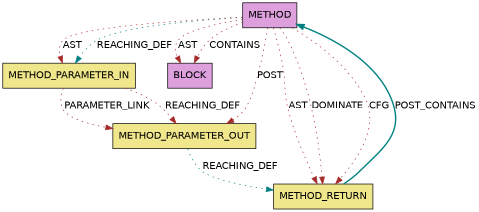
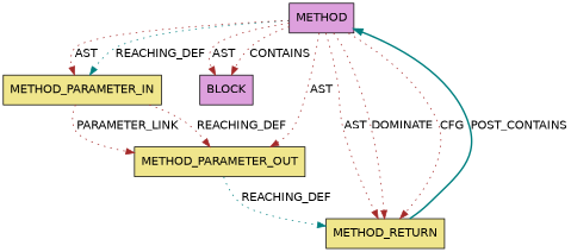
  digraph {
    fontname="DejaVu Sans"
    node [CODE="<empty>" ORDER=1 fillcolor=khaki fontname="DejaVu Sans" shape=box style=filled EVALUATION_STRATEGY=BY_VALUE TYPE_FULL_NAME=ANY]
    edge [color=brown fontname="DejaVu Sans" style=dotted]
    n1 [AST_PARENT_FULL_NAME="<global>" AST_PARENT_TYPE=NAMESPACE_BLOCK FILENAME="<empty>" FULL_NAME=EVP_MD_type IS_EXTERNAL=true NAME=EVP_MD_type ORDER=0 fillcolor=plum label=METHOD EVALUATION_STRATEGY="" TYPE_FULL_NAME=""]
    n2 [CODE=p1 INDEX=1 IS_VARIADIC=false NAME=p1 label=METHOD_PARAMETER_IN]
    n3 [ARGUMENT_INDEX=1 fillcolor=plum label=BLOCK EVALUATION_STRATEGY=""]
    n4 [CODE=RET ORDER=2 label=METHOD_RETURN]
    n5 [CODE=p1 INDEX=1 IS_VARIADIC=false NAME=p1 label=METHOD_PARAMETER_OUT]
    n1 -> n2 [color=teal label=REACHING_DEF]
    n1 -> n2 [label=AST]
    n1 -> n3 [label=CONTAINS]
    n1 -> n3 [label=AST]
    n1 -> n4 [label=AST]
    n1 -> n4 [label=DOMINATE]
    n1 -> n4 [label=CFG]
-   n1 -> n5 [label=POST]
+   n1 -> n5 [label=AST]
    n2 -> n5 [VARIABLE=p1 label=REACHING_DEF]
    n2 -> n5 [label=PARAMETER_LINK]
    n4 -> n1 [color=teal label=POST_CONTAINS style=bold]
    n5 -> n4 [VARIABLE=p1 color=teal label=REACHING_DEF]
  }
